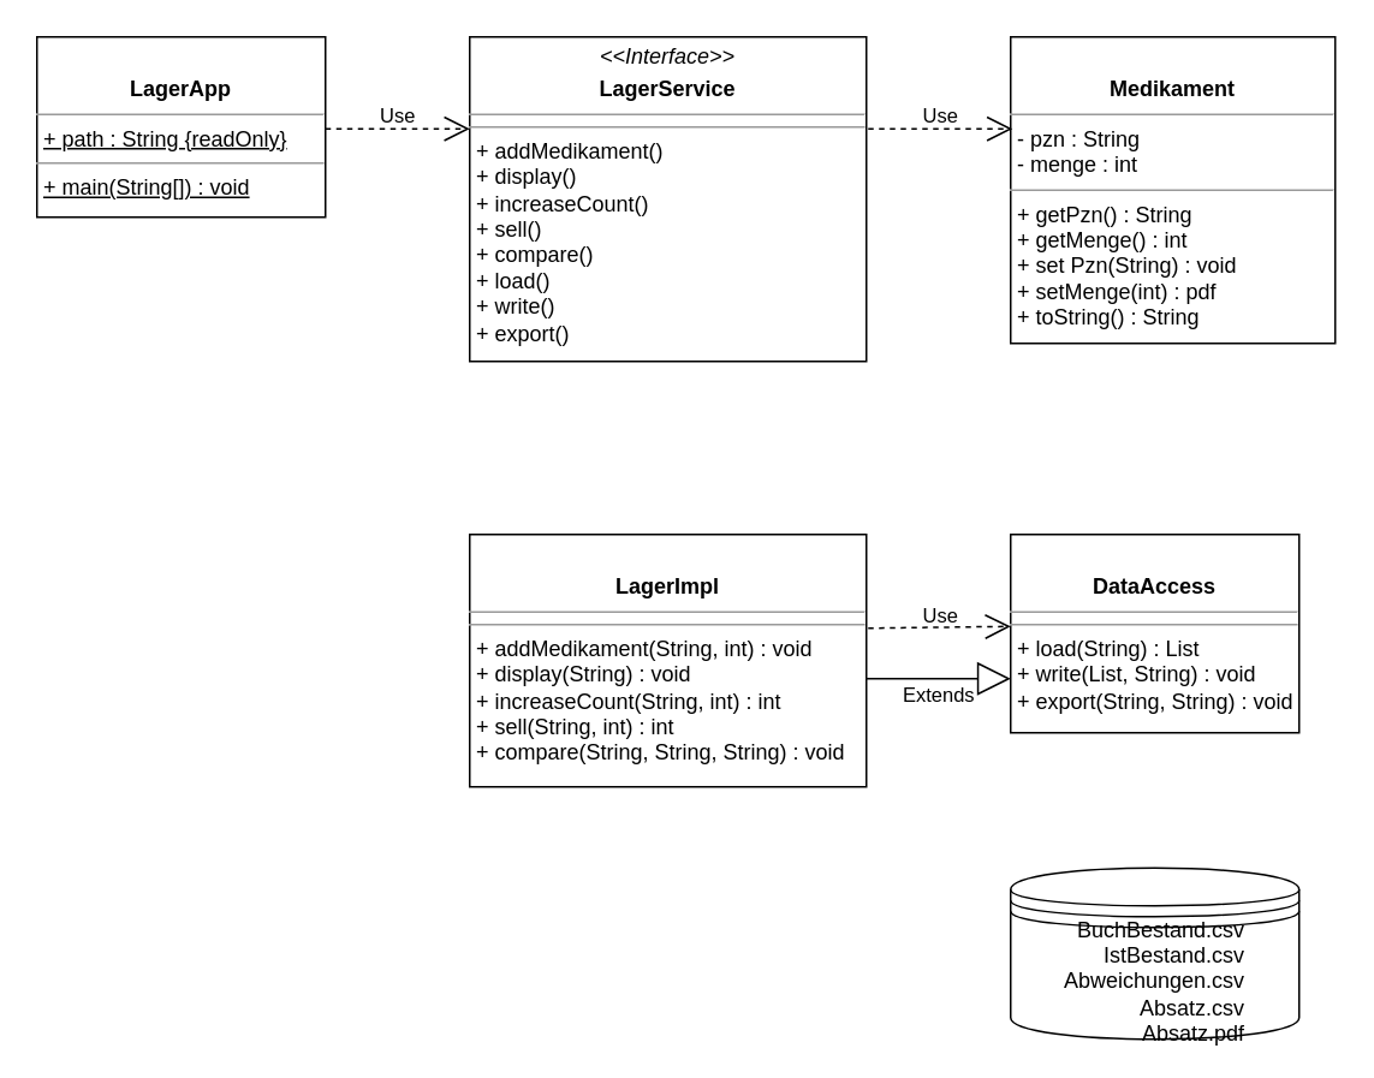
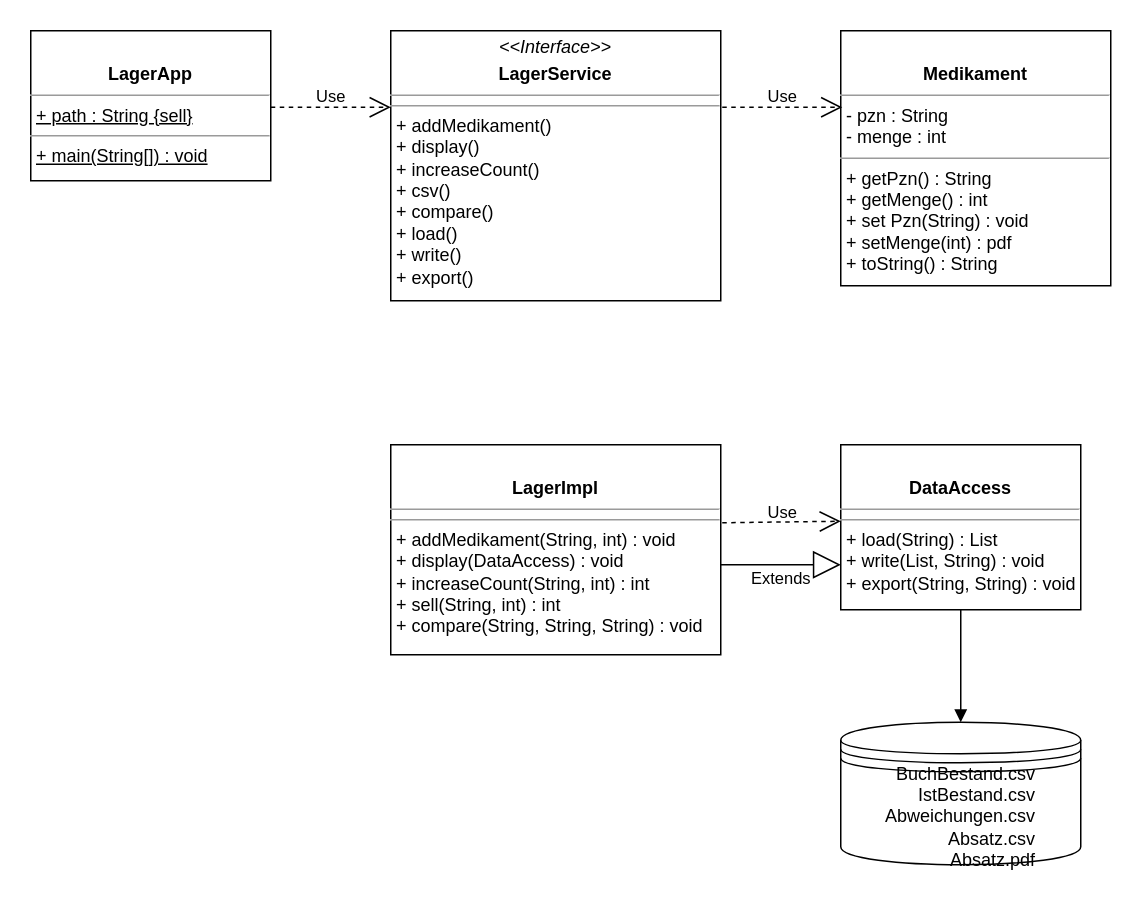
  <mxCell id="0" />
  <mxCell id="1" parent="0" />
  <mxCell id="2" value="&lt;div align=&quot;left&quot;&gt;&lt;br&gt;&lt;/div&gt;&lt;div align=&quot;right&quot;&gt;BuchBestand.csv&lt;/div&gt;&lt;div align=&quot;right&quot;&gt;IstBestand.csv&lt;/div&gt;&lt;div align=&quot;right&quot;&gt;Abweichungen.csv&lt;/div&gt;&lt;div align=&quot;right&quot;&gt;Absatz.csv&lt;/div&gt;&lt;div align=&quot;right&quot;&gt;Absatz.pdf&lt;/div&gt;&lt;div&gt;&lt;br&gt;&lt;/div&gt;" style="shape=datastore;whiteSpace=wrap;html=1;labelBackgroundColor=none;labelBorderColor=none;" vertex="1" parent="1"><mxGeometry x="560" y="481" width="160" height="95" as="geometry" /></mxCell>
- <mxCell id="3" value="&lt;p style=&quot;margin:0px;margin-top:4px;text-align:center;&quot;&gt;&lt;i&gt;&amp;lt;&amp;lt;Interface&amp;gt;&amp;gt;&lt;/i&gt;&lt;b&gt;&lt;br&gt;&lt;/b&gt;&lt;/p&gt;&lt;p style=&quot;margin:0px;margin-top:4px;text-align:center;&quot;&gt;&lt;b&gt;LagerService&lt;/b&gt;&lt;br&gt;&lt;b&gt;&lt;/b&gt;&lt;/p&gt;&lt;hr size=&quot;1&quot;&gt;&lt;hr size=&quot;1&quot;&gt;&lt;p style=&quot;margin:0px;margin-left:4px;&quot;&gt;+ addMedikament()&lt;/p&gt;&lt;p style=&quot;margin:0px;margin-left:4px;&quot;&gt;+ display()&lt;/p&gt;&lt;p style=&quot;margin:0px;margin-left:4px;&quot;&gt;+ increaseCount()&lt;/p&gt;&lt;p style=&quot;margin:0px;margin-left:4px;&quot;&gt;+ sell()&lt;/p&gt;&lt;p style=&quot;margin:0px;margin-left:4px;&quot;&gt;+ compare()&lt;/p&gt;&lt;p style=&quot;margin:0px;margin-left:4px;&quot;&gt;+ load()&lt;br&gt;+ write()&lt;/p&gt;&lt;p style=&quot;margin:0px;margin-left:4px;&quot;&gt;+ export()&lt;br&gt;&lt;/p&gt;" style="verticalAlign=top;align=left;overflow=fill;fontSize=12;fontFamily=Helvetica;html=1;gradientColor=none;labelBackgroundColor=none;labelBorderColor=none;" vertex="1" parent="1"><mxGeometry x="260" y="20" width="220" height="180" as="geometry" /></mxCell>
+ <mxCell id="3" value="&lt;p style=&quot;margin:0px;margin-top:4px;text-align:center;&quot;&gt;&lt;i&gt;&amp;lt;&amp;lt;Interface&amp;gt;&amp;gt;&lt;/i&gt;&lt;b&gt;&lt;br&gt;&lt;/b&gt;&lt;/p&gt;&lt;p style=&quot;margin:0px;margin-top:4px;text-align:center;&quot;&gt;&lt;b&gt;LagerService&lt;/b&gt;&lt;br&gt;&lt;b&gt;&lt;/b&gt;&lt;/p&gt;&lt;hr size=&quot;1&quot;&gt;&lt;hr size=&quot;1&quot;&gt;&lt;p style=&quot;margin:0px;margin-left:4px;&quot;&gt;+ addMedikament()&lt;/p&gt;&lt;p style=&quot;margin:0px;margin-left:4px;&quot;&gt;+ display()&lt;/p&gt;&lt;p style=&quot;margin:0px;margin-left:4px;&quot;&gt;+ increaseCount()&lt;/p&gt;&lt;p style=&quot;margin:0px;margin-left:4px;&quot;&gt;+ csv()&lt;/p&gt;&lt;p style=&quot;margin:0px;margin-left:4px;&quot;&gt;+ compare()&lt;/p&gt;&lt;p style=&quot;margin:0px;margin-left:4px;&quot;&gt;+ load()&lt;br&gt;+ write()&lt;/p&gt;&lt;p style=&quot;margin:0px;margin-left:4px;&quot;&gt;+ export()&lt;br&gt;&lt;/p&gt;" style="verticalAlign=top;align=left;overflow=fill;fontSize=12;fontFamily=Helvetica;html=1;gradientColor=none;labelBackgroundColor=none;labelBorderColor=none;" vertex="1" parent="1"><mxGeometry x="260" y="20" width="220" height="180" as="geometry" /></mxCell>
  <mxCell id="4" value="&lt;p style=&quot;margin:0px;margin-top:4px;text-align:center;&quot;&gt;&lt;b&gt;&lt;br&gt;&lt;/b&gt;&lt;/p&gt;&lt;p style=&quot;margin:0px;margin-top:4px;text-align:center;&quot;&gt;&lt;b&gt;Medikament&lt;/b&gt;&lt;br&gt;&lt;/p&gt;&lt;hr size=&quot;1&quot;&gt;&lt;p style=&quot;margin:0px;margin-left:4px;&quot;&gt;- pzn : String&lt;br&gt;- menge : int&lt;/p&gt;&lt;hr size=&quot;1&quot;&gt;&lt;p style=&quot;margin:0px;margin-left:4px;&quot;&gt;+ getPzn() : String&lt;br&gt;+ getMenge() : int&lt;/p&gt;&lt;p style=&quot;margin:0px;margin-left:4px;&quot;&gt;+ set Pzn(String) : void&lt;/p&gt;&lt;p style=&quot;margin:0px;margin-left:4px;&quot;&gt;+ setMenge(int) : pdf&lt;/p&gt;&lt;p style=&quot;margin:0px;margin-left:4px;&quot;&gt;+ toString() : String&lt;br&gt;&lt;/p&gt;" style="verticalAlign=top;align=left;overflow=fill;fontSize=12;fontFamily=Helvetica;html=1;gradientColor=none;labelBackgroundColor=none;labelBorderColor=none;" vertex="1" parent="1"><mxGeometry x="560" y="20" width="180" height="170" as="geometry" /></mxCell>
  <mxCell id="5" value="&lt;p style=&quot;margin:0px;margin-top:4px;text-align:center;&quot;&gt;&lt;b&gt;&lt;br&gt;&lt;/b&gt;&lt;/p&gt;&lt;p style=&quot;margin:0px;margin-top:4px;text-align:center;&quot;&gt;&lt;b&gt;DataAccess&lt;/b&gt;&lt;/p&gt;&lt;hr size=&quot;1&quot;&gt;&lt;hr size=&quot;1&quot;&gt;&lt;p style=&quot;margin:0px;margin-left:4px;&quot;&gt;+ load(String) : List&lt;br&gt;+ write(List, String) : void&lt;/p&gt;&lt;p style=&quot;margin:0px;margin-left:4px;&quot;&gt;+ export(String, String) : void&lt;/p&gt;&lt;p style=&quot;margin:0px;margin-left:4px;&quot;&gt;&lt;/p&gt;" style="verticalAlign=top;align=left;overflow=fill;fontSize=12;fontFamily=Helvetica;html=1;gradientColor=none;labelBackgroundColor=none;labelBorderColor=none;" vertex="1" parent="1"><mxGeometry x="560" y="296" width="160" height="110" as="geometry" /></mxCell>
- <mxCell id="6" value="&lt;p style=&quot;margin:0px;margin-top:4px;text-align:center;&quot;&gt;&lt;b&gt;&lt;br&gt;&lt;/b&gt;&lt;/p&gt;&lt;p style=&quot;margin:0px;margin-top:4px;text-align:center;&quot;&gt;&lt;b&gt;LagerApp&lt;/b&gt;&lt;br&gt;&lt;/p&gt;&lt;hr size=&quot;1&quot;&gt;&lt;p style=&quot;margin:0px;margin-left:4px;&quot;&gt;&lt;u&gt;+ path : String {readOnly}&lt;/u&gt;&lt;br&gt;&lt;/p&gt;&lt;hr size=&quot;1&quot;&gt;&lt;p style=&quot;margin:0px;margin-left:4px;&quot;&gt;&lt;u&gt;+ main(String[]) : void&lt;/u&gt;&lt;br&gt;&lt;/p&gt;" style="verticalAlign=top;align=left;overflow=fill;fontSize=12;fontFamily=Helvetica;html=1;gradientColor=none;labelBackgroundColor=none;labelBorderColor=none;" vertex="1" parent="1"><mxGeometry x="20" y="20" width="160" height="100" as="geometry" /></mxCell>
+ <mxCell id="6" value="&lt;p style=&quot;margin:0px;margin-top:4px;text-align:center;&quot;&gt;&lt;b&gt;&lt;br&gt;&lt;/b&gt;&lt;/p&gt;&lt;p style=&quot;margin:0px;margin-top:4px;text-align:center;&quot;&gt;&lt;b&gt;LagerApp&lt;/b&gt;&lt;br&gt;&lt;/p&gt;&lt;hr size=&quot;1&quot;&gt;&lt;p style=&quot;margin:0px;margin-left:4px;&quot;&gt;&lt;u&gt;+ path : String {sell}&lt;/u&gt;&lt;br&gt;&lt;/p&gt;&lt;hr size=&quot;1&quot;&gt;&lt;p style=&quot;margin:0px;margin-left:4px;&quot;&gt;&lt;u&gt;+ main(String[]) : void&lt;/u&gt;&lt;br&gt;&lt;/p&gt;" style="verticalAlign=top;align=left;overflow=fill;fontSize=12;fontFamily=Helvetica;html=1;gradientColor=none;labelBackgroundColor=none;labelBorderColor=none;" vertex="1" parent="1"><mxGeometry x="20" y="20" width="160" height="100" as="geometry" /></mxCell>
  <mxCell id="7" value="Extends" style="endArrow=block;endSize=16;endFill=0;html=1;rounded=0;labelBackgroundColor=none;labelBorderColor=none;exitX=1;exitY=0.307;exitDx=0;exitDy=0;exitPerimeter=0;" edge="1" parent="1"><mxGeometry y="-9" width="160" relative="1" as="geometry"><mxPoint x="480" y="375.98" as="sourcePoint" /><mxPoint x="560" y="376" as="targetPoint" /><mxPoint as="offset" /></mxGeometry></mxCell>
- <mxCell id="8" value="&lt;p style=&quot;margin:0px;margin-top:4px;text-align:center;&quot;&gt;&lt;b&gt;&lt;br&gt;&lt;/b&gt;&lt;/p&gt;&lt;p style=&quot;margin:0px;margin-top:4px;text-align:center;&quot;&gt;&lt;b&gt;LagerImpl&lt;/b&gt;&lt;br&gt;&lt;b&gt;&lt;/b&gt;&lt;/p&gt;&lt;hr size=&quot;1&quot;&gt;&lt;hr size=&quot;1&quot;&gt;&lt;p style=&quot;margin:0px;margin-left:4px;&quot;&gt;+ addMedikament(String, int) : void&lt;/p&gt;&lt;p style=&quot;margin:0px;margin-left:4px;&quot;&gt;+ display(String) : void&lt;/p&gt;&lt;p style=&quot;margin:0px;margin-left:4px;&quot;&gt;+ increaseCount(String, int) : int&lt;/p&gt;&lt;p style=&quot;margin:0px;margin-left:4px;&quot;&gt;+ sell(String, int) : int&lt;/p&gt;&lt;p style=&quot;margin:0px;margin-left:4px;&quot;&gt;+ compare(String, String, String) : void&lt;/p&gt;" style="verticalAlign=top;align=left;overflow=fill;fontSize=12;fontFamily=Helvetica;html=1;gradientColor=none;labelBackgroundColor=none;labelBorderColor=none;" vertex="1" parent="1"><mxGeometry x="260" y="296" width="220" height="140" as="geometry" /></mxCell>
+ <mxCell id="8" value="&lt;p style=&quot;margin:0px;margin-top:4px;text-align:center;&quot;&gt;&lt;b&gt;&lt;br&gt;&lt;/b&gt;&lt;/p&gt;&lt;p style=&quot;margin:0px;margin-top:4px;text-align:center;&quot;&gt;&lt;b&gt;LagerImpl&lt;/b&gt;&lt;br&gt;&lt;b&gt;&lt;/b&gt;&lt;/p&gt;&lt;hr size=&quot;1&quot;&gt;&lt;hr size=&quot;1&quot;&gt;&lt;p style=&quot;margin:0px;margin-left:4px;&quot;&gt;+ addMedikament(String, int) : void&lt;/p&gt;&lt;p style=&quot;margin:0px;margin-left:4px;&quot;&gt;+ display(DataAccess) : void&lt;/p&gt;&lt;p style=&quot;margin:0px;margin-left:4px;&quot;&gt;+ increaseCount(String, int) : int&lt;/p&gt;&lt;p style=&quot;margin:0px;margin-left:4px;&quot;&gt;+ sell(String, int) : int&lt;/p&gt;&lt;p style=&quot;margin:0px;margin-left:4px;&quot;&gt;+ compare(String, String, String) : void&lt;/p&gt;" style="verticalAlign=top;align=left;overflow=fill;fontSize=12;fontFamily=Helvetica;html=1;gradientColor=none;labelBackgroundColor=none;labelBorderColor=none;" vertex="1" parent="1"><mxGeometry x="260" y="296" width="220" height="140" as="geometry" /></mxCell>
+ <mxCell id="9" style="endArrow=block;rounded=0;orthogonalLoop=1;jettySize=auto;html=1;exitX=0.5;exitY=1;exitDx=0;exitDy=0;labelBackgroundColor=none;labelBorderColor=none;entryX=0.5;entryY=0;entryDx=0;entryDy=0;" edge="1" parent="1" source="5" target="2"><mxGeometry relative="1" as="geometry"><mxPoint x="360" y="461" as="sourcePoint" /><mxPoint x="645" y="491" as="targetPoint" /></mxGeometry></mxCell>
  <mxCell id="10" value="&lt;div&gt;Use&lt;/div&gt;&lt;div&gt;&lt;br&gt;&lt;/div&gt;" style="endArrow=open;endSize=12;dashed=1;html=1;rounded=0;labelBackgroundColor=none;labelBorderColor=none;exitX=1;exitY=0.5;exitDx=0;exitDy=0;" edge="1" parent="1"><mxGeometry width="160" relative="1" as="geometry"><mxPoint x="180" y="71" as="sourcePoint" /><mxPoint x="260" y="71" as="targetPoint" /></mxGeometry></mxCell>
  <mxCell id="11" value="&lt;div&gt;Use&lt;/div&gt;&lt;div&gt;&lt;br&gt;&lt;/div&gt;" style="endArrow=open;endSize=12;dashed=1;html=1;rounded=0;labelBackgroundColor=none;labelBorderColor=none;exitX=1;exitY=0.5;exitDx=0;exitDy=0;" edge="1" parent="1"><mxGeometry width="160" relative="1" as="geometry"><mxPoint x="481" y="71" as="sourcePoint" /><mxPoint x="561" y="71" as="targetPoint" /></mxGeometry></mxCell>
  <mxCell id="12" value="&lt;div&gt;Use&lt;/div&gt;" style="endArrow=open;endSize=12;dashed=1;html=1;rounded=0;labelBackgroundColor=none;labelBorderColor=none;exitX=1;exitY=0.5;exitDx=0;exitDy=0;" edge="1" parent="1"><mxGeometry x="0.006" y="6" width="160" relative="1" as="geometry"><mxPoint x="481" y="348" as="sourcePoint" /><mxPoint x="560" y="347" as="targetPoint" /><mxPoint as="offset" /></mxGeometry></mxCell>
  <mxCell id="13" style="edgeStyle=none;rounded=0;orthogonalLoop=1;jettySize=auto;html=1;exitX=1;exitY=0.5;exitDx=0;exitDy=0;labelBackgroundColor=none;labelBorderColor=none;" edge="1" parent="1" source="2" target="2"><mxGeometry relative="1" as="geometry" /></mxCell>
